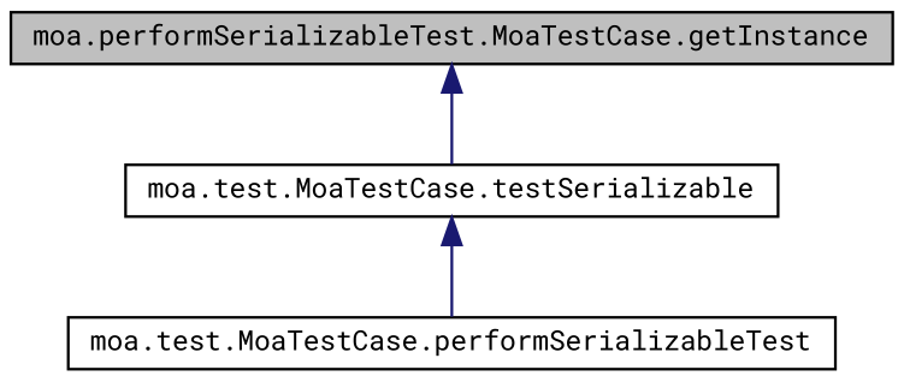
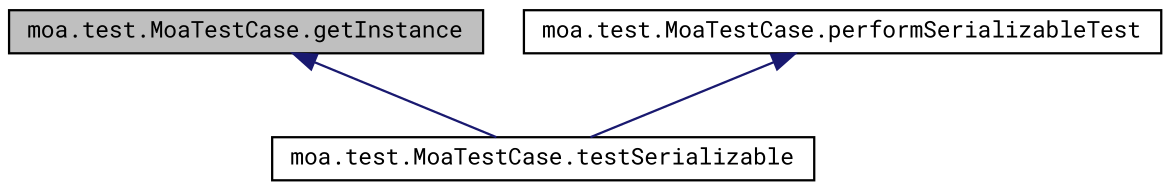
  digraph {
    fontname="Roboto Mono"
    rankdir=TB
    node [color=black fillcolor=white fontname="Roboto Mono" fontsize=10 shape=record style=filled]
    edge [color=midnightblue dir=back fontname="Roboto Mono" fontsize=10 labelfontname=Helvetica labelfontsize=10 style=solid]
-   n1 [fillcolor=grey75 fontcolor=black height=0.2 label="moa.performSerializableTest.MoaTestCase.getInstance" width=0.4]
+   n1 [fillcolor=grey75 fontcolor=black height=0.2 label="moa.test.MoaTestCase.getInstance" width=0.4]
    n2 [height=0.2 label="moa.test.MoaTestCase.testSerializable" width=0.4]
    n3 [height=0.2 label="moa.test.MoaTestCase.performSerializableTest" width=0.4]
    n1 -> n2
-   n2 -> n3
+   n3 -> n2
  }
